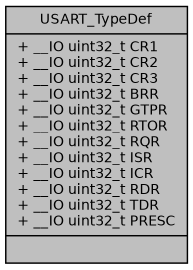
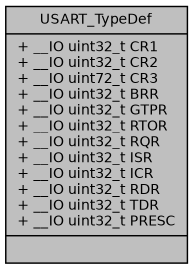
  digraph {
-   n1 [color=black fillcolor=grey75 fontcolor=black fontname=Helvetica fontsize=10 height=0.2 label="{USART_TypeDef\n|+ __IO uint32_t CR1\l+ __IO uint32_t CR2\l+ __IO uint32_t CR3\l+ __IO uint32_t BRR\l+ __IO uint32_t GTPR\l+ __IO uint32_t RTOR\l+ __IO uint32_t RQR\l+ __IO uint32_t ISR\l+ __IO uint32_t ICR\l+ __IO uint32_t RDR\l+ __IO uint32_t TDR\l+ __IO uint32_t PRESC\l|}" shape=record style=filled width=0.4]
+   n1 [color=black fillcolor=grey75 fontcolor=black fontname=Helvetica fontsize=10 height=0.2 label="{USART_TypeDef\n|+ __IO uint32_t CR1\l+ __IO uint32_t CR2\l+ __IO uint72_t CR3\l+ __IO uint32_t BRR\l+ __IO uint32_t GTPR\l+ __IO uint32_t RTOR\l+ __IO uint32_t RQR\l+ __IO uint32_t ISR\l+ __IO uint32_t ICR\l+ __IO uint32_t RDR\l+ __IO uint32_t TDR\l+ __IO uint32_t PRESC\l|}" shape=record style=filled width=0.4]
  }
